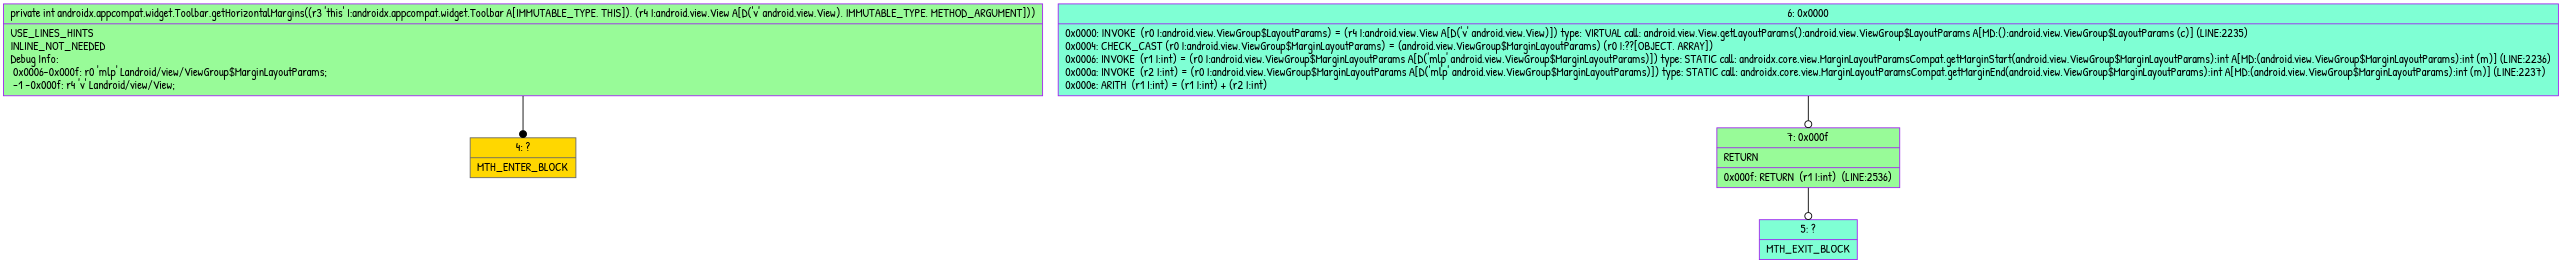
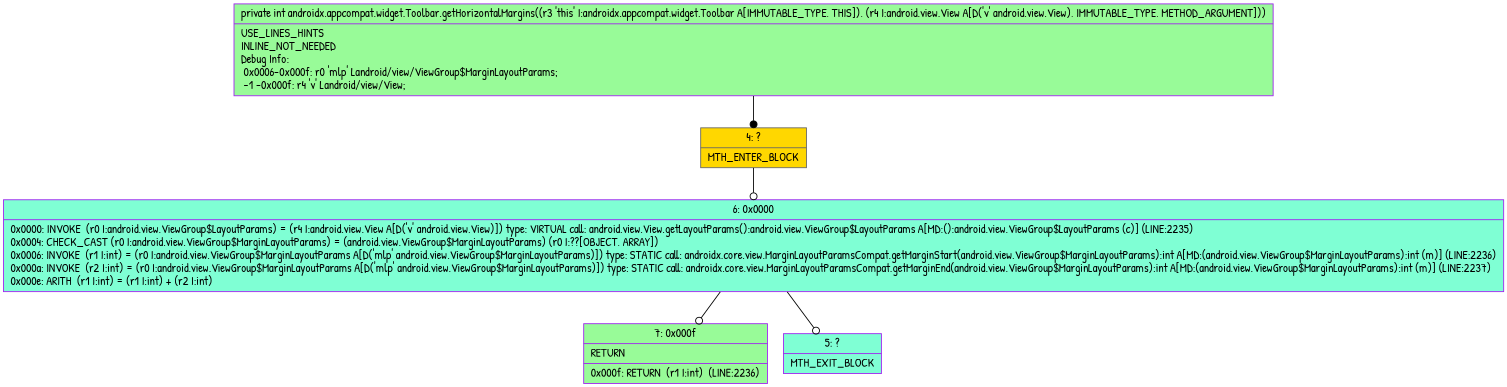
  digraph {
    fontname="Patrick Hand"
    node [color=purple fillcolor=aquamarine fontname="Patrick Hand" shape=record style=filled]
    edge [arrowhead=odot fontname="Patrick Hand"]
    n1 [color=gray40 fillcolor=gold label="{4\:\ ?|MTH_ENTER_BLOCK\l}"]
    n2 [label="{6\:\ 0x0000|0x0000: INVOKE  (r0 I:android.view.ViewGroup$LayoutParams) = (r4 I:android.view.View A[D('v' android.view.View)]) type: VIRTUAL call: android.view.View.getLayoutParams():android.view.ViewGroup$LayoutParams A[MD:():android.view.ViewGroup$LayoutParams (c)] (LINE:2235)\l0x0004: CHECK_CAST (r0 I:android.view.ViewGroup$MarginLayoutParams) = (android.view.ViewGroup$MarginLayoutParams) (r0 I:??[OBJECT, ARRAY]) \l0x0006: INVOKE  (r1 I:int) = (r0 I:android.view.ViewGroup$MarginLayoutParams A[D('mlp' android.view.ViewGroup$MarginLayoutParams)]) type: STATIC call: androidx.core.view.MarginLayoutParamsCompat.getMarginStart(android.view.ViewGroup$MarginLayoutParams):int A[MD:(android.view.ViewGroup$MarginLayoutParams):int (m)] (LINE:2236)\l0x000a: INVOKE  (r2 I:int) = (r0 I:android.view.ViewGroup$MarginLayoutParams A[D('mlp' android.view.ViewGroup$MarginLayoutParams)]) type: STATIC call: androidx.core.view.MarginLayoutParamsCompat.getMarginEnd(android.view.ViewGroup$MarginLayoutParams):int A[MD:(android.view.ViewGroup$MarginLayoutParams):int (m)] (LINE:2237)\l0x000e: ARITH  (r1 I:int) = (r1 I:int) + (r2 I:int) \l}"]
-   n3 [fillcolor=palegreen label="{7\:\ 0x000f|RETURN\l|0x000f: RETURN  (r1 I:int)  (LINE:2536)\l}"]
+   n3 [fillcolor=palegreen label="{7\:\ 0x000f|RETURN\l|0x000f: RETURN  (r1 I:int)  (LINE:2236)\l}"]
    n4 [label="{5\:\ ?|MTH_EXIT_BLOCK\l}"]
    n5 [fillcolor=palegreen label="{private int androidx.appcompat.widget.Toolbar.getHorizontalMargins((r3 'this' I:androidx.appcompat.widget.Toolbar A[IMMUTABLE_TYPE, THIS]), (r4 I:android.view.View A[D('v' android.view.View), IMMUTABLE_TYPE, METHOD_ARGUMENT]))  | USE_LINES_HINTS\lINLINE_NOT_NEEDED\lDebug Info:\l  0x0006\-0x000f: r0 'mlp' Landroid\/view\/ViewGroup$MarginLayoutParams;\l  \-1 \-0x000f: r4 'v' Landroid\/view\/View;\l}"]
+   n1 -> n2
    n2 -> n3
-   n3 -> n4
+   n2 -> n4
    n5 -> n1 [arrowhead=dot]
  }
